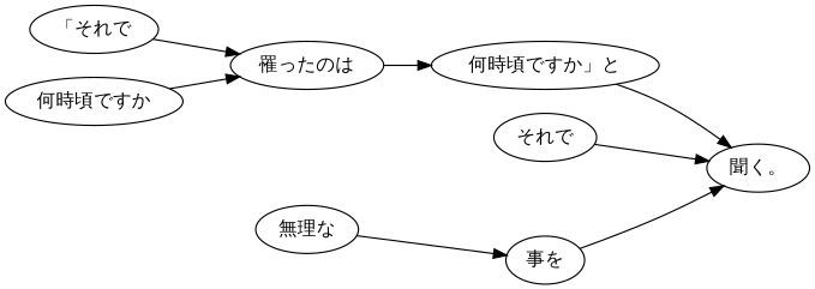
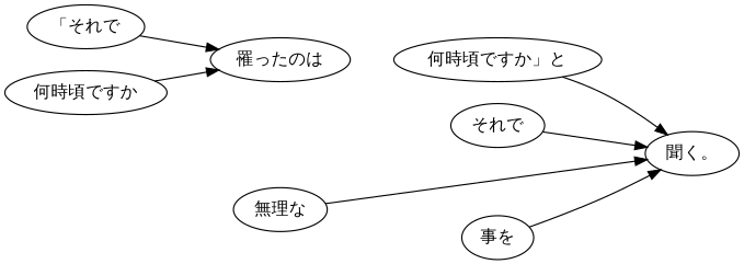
  digraph {
    rankdir=LR
    n1 [label="「それで"]
    n2 [label="罹ったのは"]
    n3 [label="何時頃ですか」と"]
    n4 [label="何時頃ですか"]
    n5 [label="聞く。"]
    n6 [label="それで"]
    n7 [label="無理な"]
    n8 [label="事を"]
    n1 -> n2
-   n2 -> n3
    n3 -> n5
    n4 -> n2
    n6 -> n5
-   n7 -> n8
+   n7 -> n5
    n8 -> n5
  }
